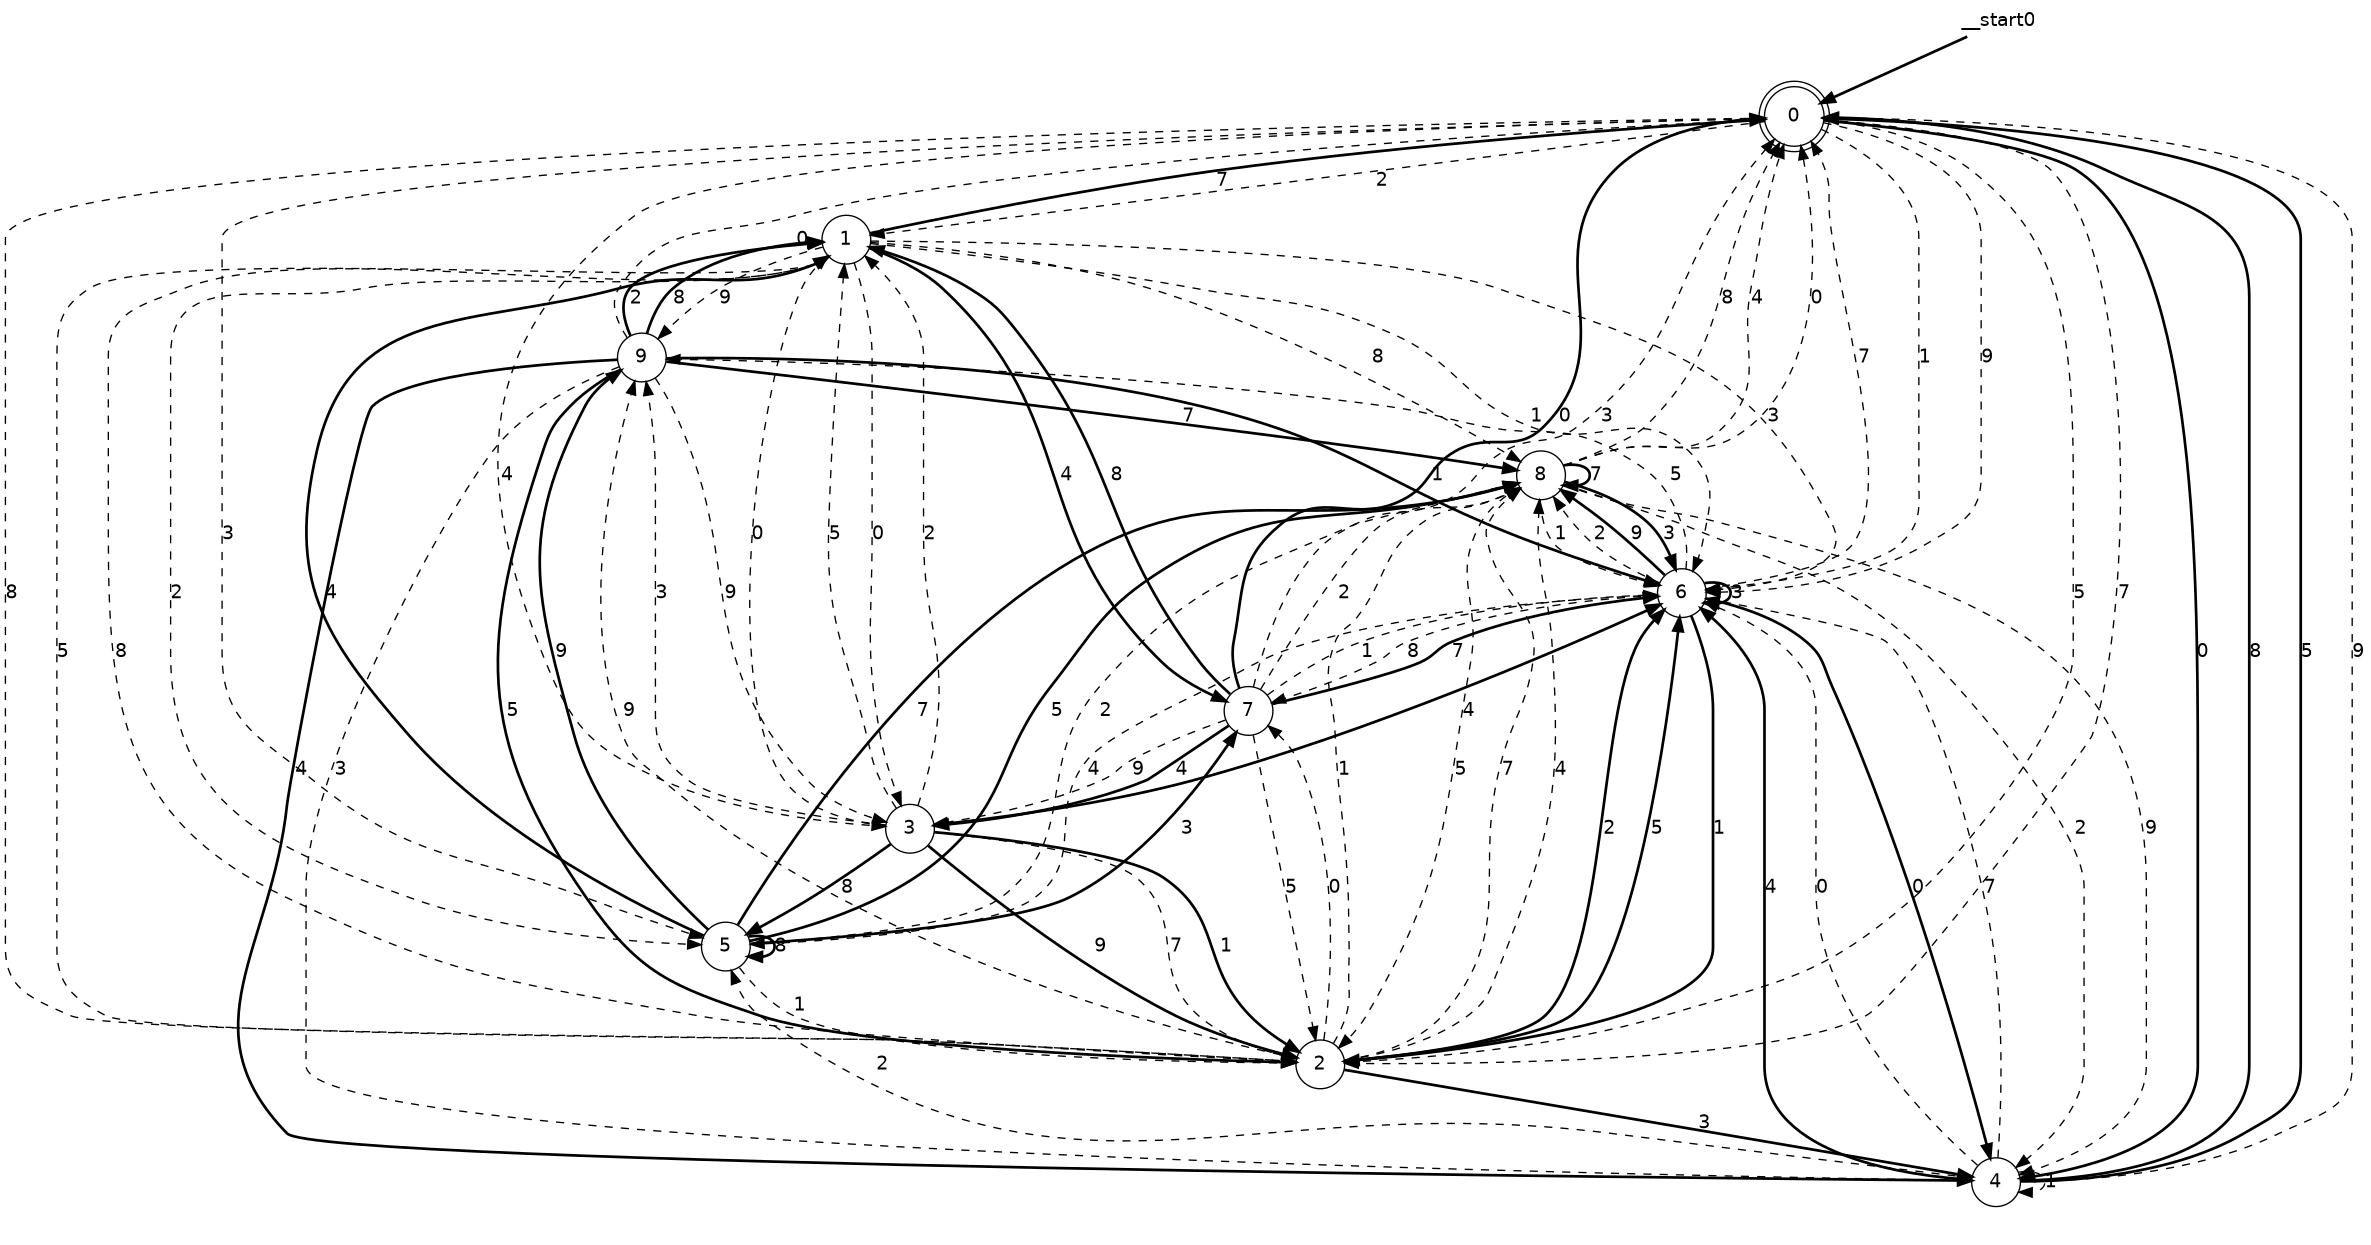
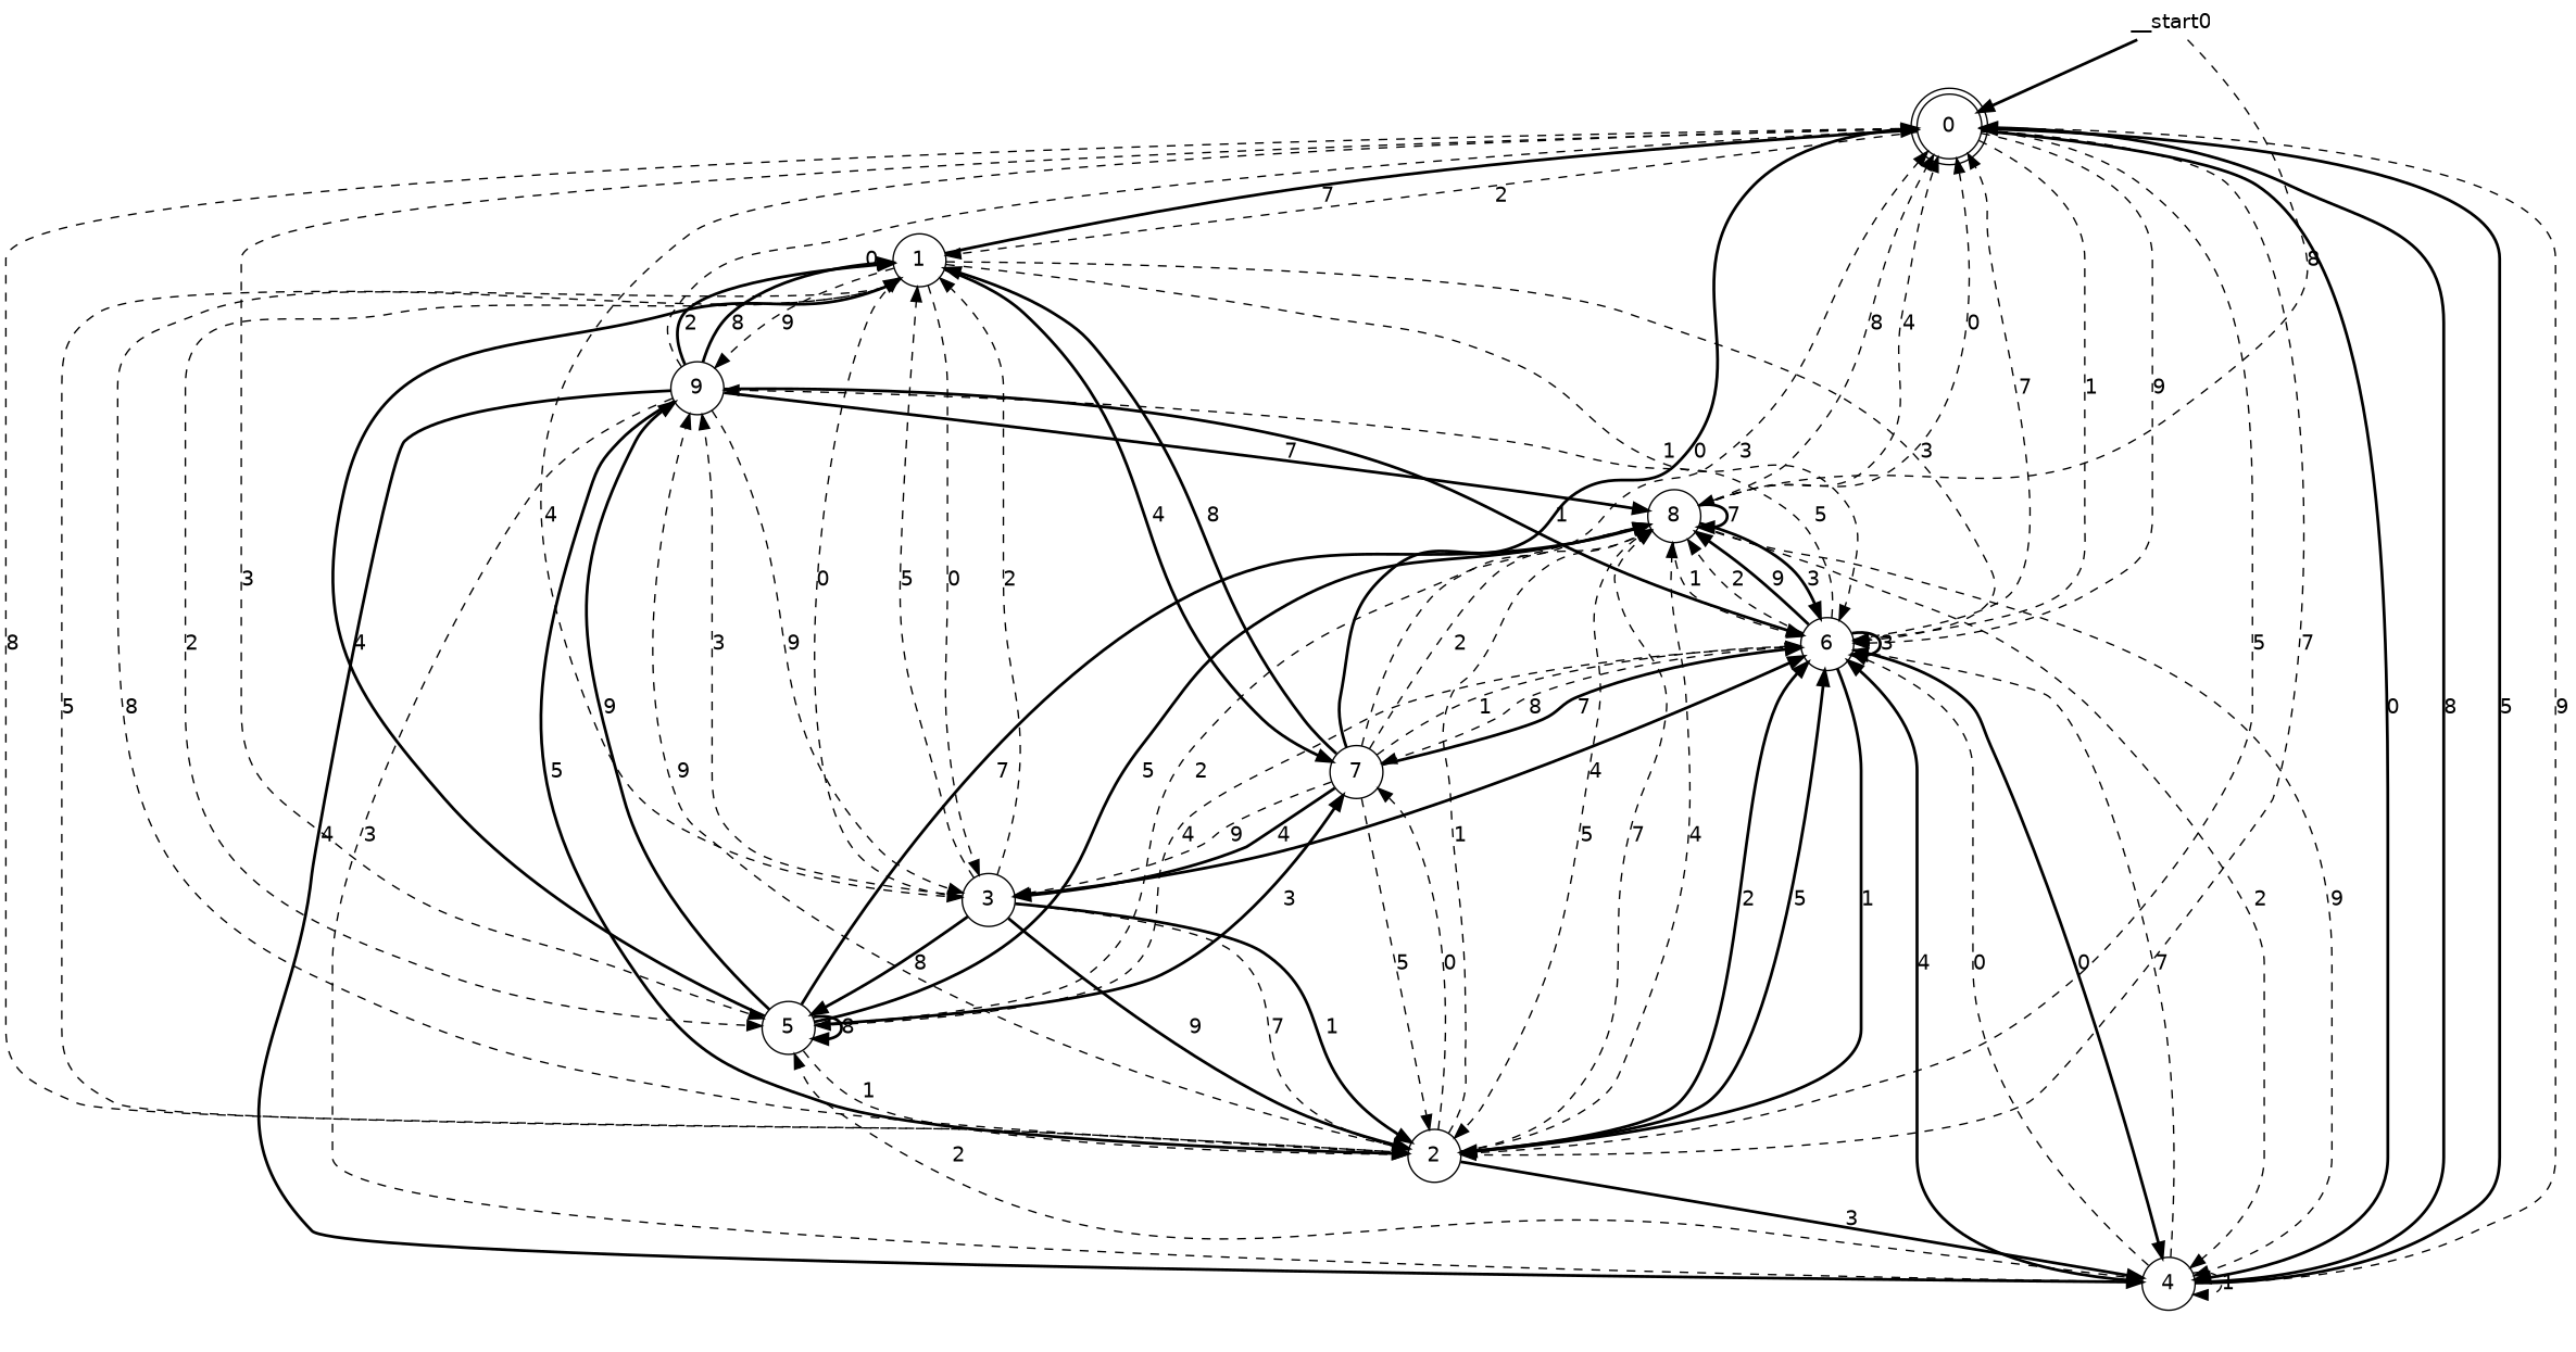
  digraph {
    fontname="DejaVu Sans"
    node [fontname="DejaVu Sans" shape=circle]
    edge [fontname="DejaVu Sans" style=dashed]
    n1 [label=0 shape=doublecircle]
    n2 [label=1]
    n3 [label=2]
    n4 [label=3]
    n5 [label=4]
    n6 [label=5]
    n7 [label=6]
    n8 [label=7]
    n9 [label=8]
    n10 [label=9]
    __start0 [height=0 shape=none width=0]
    n1 -> n2 [label=2]
    n1 -> n3 [label=7]
    n1 -> n3 [label=8]
    n1 -> n3 [label=5]
    n1 -> n4 [label=4]
    n1 -> n5 [label=0 style=bold]
    n1 -> n6 [label=3]
    n1 -> n7 [label=1]
    n1 -> n7 [label=9]
    n2 -> n1 [label=7 style=bold]
    n2 -> n3 [label=5]
    n2 -> n4 [label=0]
    n2 -> n6 [label=2]
    n2 -> n7 [label=3]
    n2 -> n7 [label=1]
    n2 -> n8 [label=4 style=bold]
-   n2 -> n9 [label=8]
+   __start0 -> n9 [label=8]
    n2 -> n10 [label=9]
    n3 -> n2 [label=8]
    n3 -> n5 [label=3 style=bold]
    n3 -> n7 [label=2 style=bold]
    n3 -> n7 [label=5 style=bold]
    n3 -> n8 [label=0]
    n3 -> n9 [label=7]
    n3 -> n9 [label=4]
    n3 -> n9 [label=1]
    n3 -> n10 [label=9]
    n4 -> n2 [label=2]
    n4 -> n2 [label=0]
    n4 -> n2 [label=5]
    n4 -> n3 [label=7]
    n4 -> n3 [label=1 style=bold]
    n4 -> n3 [label=9 style=bold]
    n4 -> n6 [label=8 style=bold]
    n4 -> n7 [label=4 style=bold]
    n4 -> n10 [label=3]
    n5 -> n1 [label=8 style=bold]
    n5 -> n1 [label=5 style=bold]
    n5 -> n1 [label=9]
    n5 -> n5 [label=1]
    n5 -> n6 [label=2]
    n5 -> n7 [label=7]
    n5 -> n7 [label=4 style=bold]
    n5 -> n7 [label=0]
    n6 -> n2 [label=4 style=bold]
    n6 -> n3 [label=1]
    n6 -> n6 [label=8 style=bold]
    n6 -> n8 [label=3 style=bold]
    n6 -> n9 [label=2]
    n6 -> n9 [label=7 style=bold]
    n6 -> n9 [label=5 style=bold]
    n6 -> n10 [label=9 style=bold]
    n7 -> n1 [label=7]
    n7 -> n3 [label=1 style=bold]
    n7 -> n5 [label=0 style=bold]
    n7 -> n6 [label=4]
    n7 -> n7 [label=3 style=bold]
    n7 -> n8 [label=8]
    n7 -> n9 [label=2]
    n7 -> n9 [label=9 style=bold]
    n7 -> n10 [label=5]
    n8 -> n1 [label=0 style=bold]
    n8 -> n1 [label=3]
    n8 -> n2 [label=8 style=bold]
    n8 -> n3 [label=5]
    n8 -> n4 [label=4 style=bold]
    n8 -> n4 [label=9]
    n8 -> n7 [label=7 style=bold]
    n8 -> n7 [label=1]
    n8 -> n9 [label=2]
    n9 -> n1 [label=4]
    n9 -> n1 [label=0]
    n9 -> n1 [label=8]
    n9 -> n3 [label=5]
    n9 -> n5 [label=2]
    n9 -> n5 [label=9]
    n9 -> n7 [label=3 style=bold]
    n9 -> n7 [label=1]
    n9 -> n9 [label=7 style=bold]
    n10 -> n1 [label=0]
    n10 -> n2 [label=2 style=bold]
    n10 -> n2 [label=8 style=bold]
    n10 -> n3 [label=5 style=bold]
    n10 -> n4 [label=9]
    n10 -> n5 [label=4 style=bold]
    n10 -> n5 [label=3]
    n10 -> n7 [label=1 style=bold]
    n10 -> n9 [label=7 style=bold]
    __start0 -> n1 [style=bold]
  }
